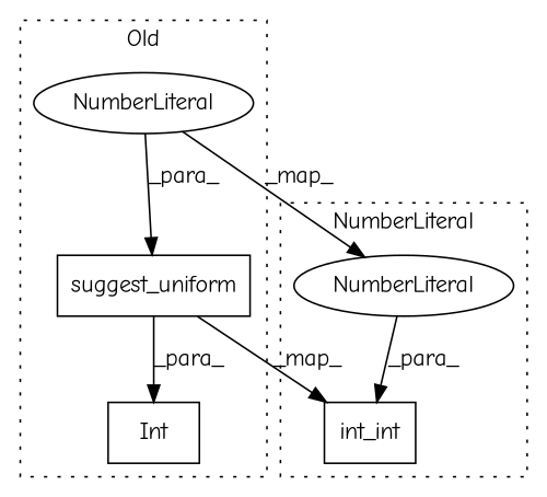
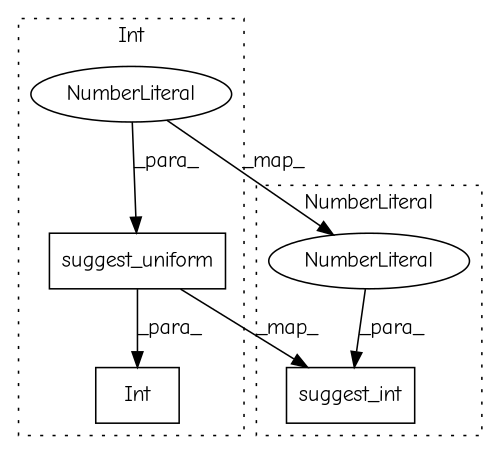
  digraph {
    fontname="Comic Neue"
    node [a=32 fontname="Comic Neue" l=1 shape=box]
    edge [fontname="Comic Neue"]
    n1 [l="16,1" label=suggest_uniform s="645,675"]
    n2 [l="4,1" label=Int s="635,676"]
    n3 [a=34 label=NumberLiteral s=674 shape=ellipse]
-   n4 [l="12,1" label=int_int s="641,667"]
+   n4 [l="12,1" label=suggest_int s="641,667"]
    n5 [a=34 label=NumberLiteral s=666 shape=ellipse]
    subgraph cluster_1 {
-     label=Old
+     label=Int
      style=dotted
      n1
      n2
      n3
    }
    subgraph cluster_2 {
      label=NumberLiteral
      style=dotted
      n4
      n5
    }
    n1 -> n2 [label=_para_]
    n1 -> n4 [label=_map_]
    n3 -> n1 [label=_para_]
    n3 -> n5 [label=_map_]
    n5 -> n4 [label=_para_]
  }
